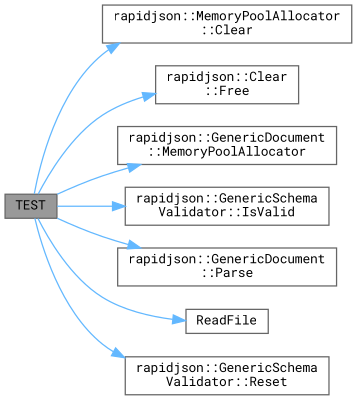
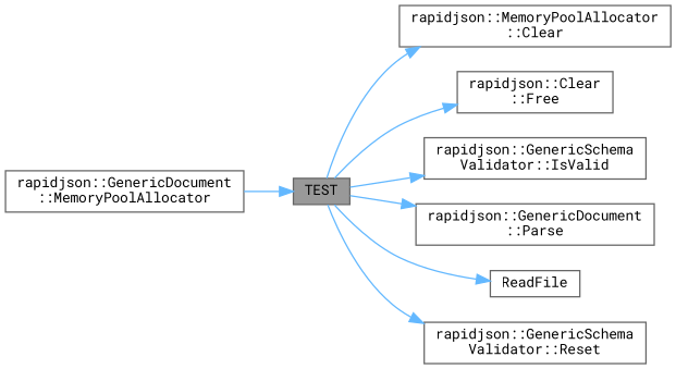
  digraph {
    fontname="Roboto Mono"
    rankdir=LR
    node [color=grey40 fillcolor=white fontname="Roboto Mono" fontsize=10 shape=box style=filled]
    edge [color=steelblue1 fontname="Roboto Mono" fontsize=10 labelfontname=Helvetica labelfontsize=10 style=solid]
    n1 [color=gray40 fillcolor=grey60 fontcolor=black height=0.2 label=TEST width=0.4]
    n2 [height=0.2 label="rapidjson::MemoryPoolAllocator\l::Clear" width=0.4]
    n3 [height=0.2 label="rapidjson::Clear\l::Free" width=0.4]
    n4 [height=0.2 label="rapidjson::GenericDocument\l::MemoryPoolAllocator" width=0.4]
    n5 [height=0.2 label="rapidjson::GenericSchema\lValidator::IsValid" width=0.4]
    n6 [height=0.2 label="rapidjson::GenericDocument\l::Parse" width=0.4]
    n7 [height=0.2 label=ReadFile width=0.4]
    n8 [height=0.2 label="rapidjson::GenericSchema\lValidator::Reset" width=0.4]
    n1 -> n2
    n1 -> n3
-   n1 -> n4
+   n4 -> n1
    n1 -> n5
    n1 -> n6
    n1 -> n7
    n1 -> n8
  }
